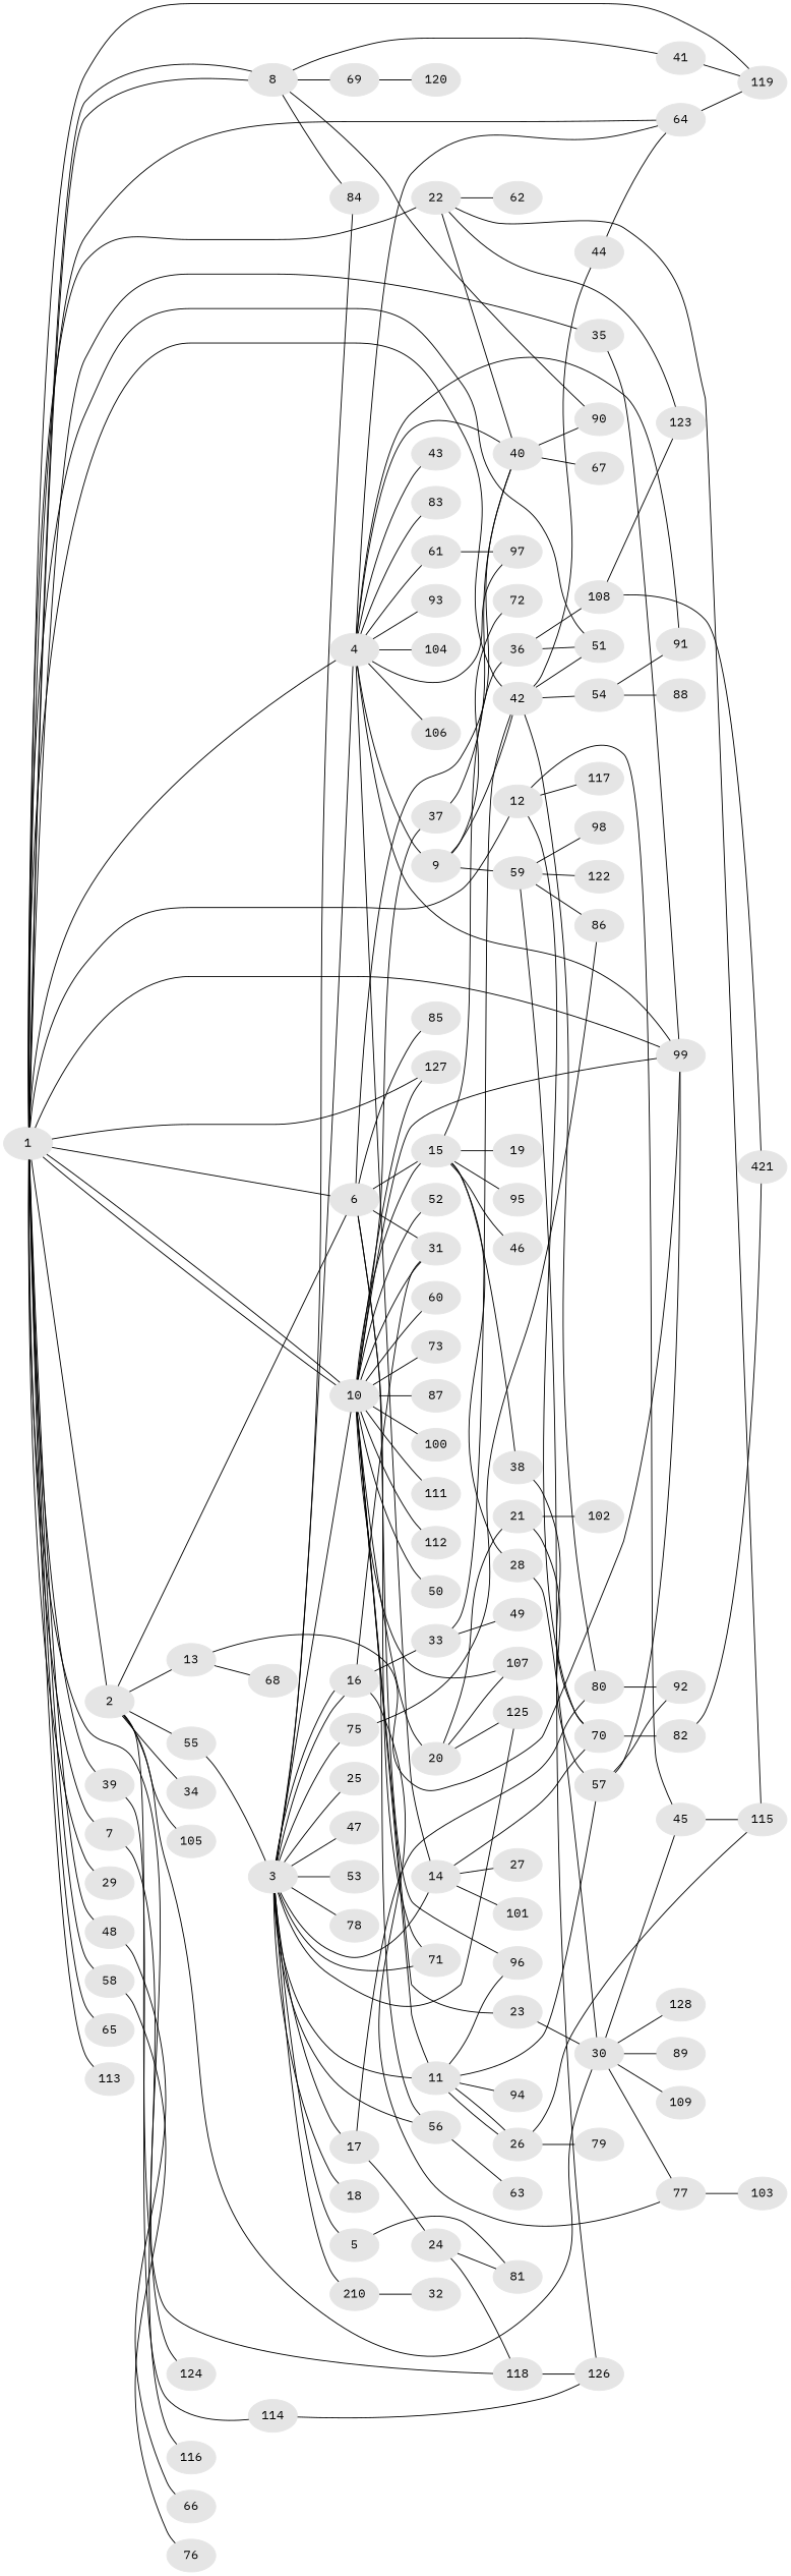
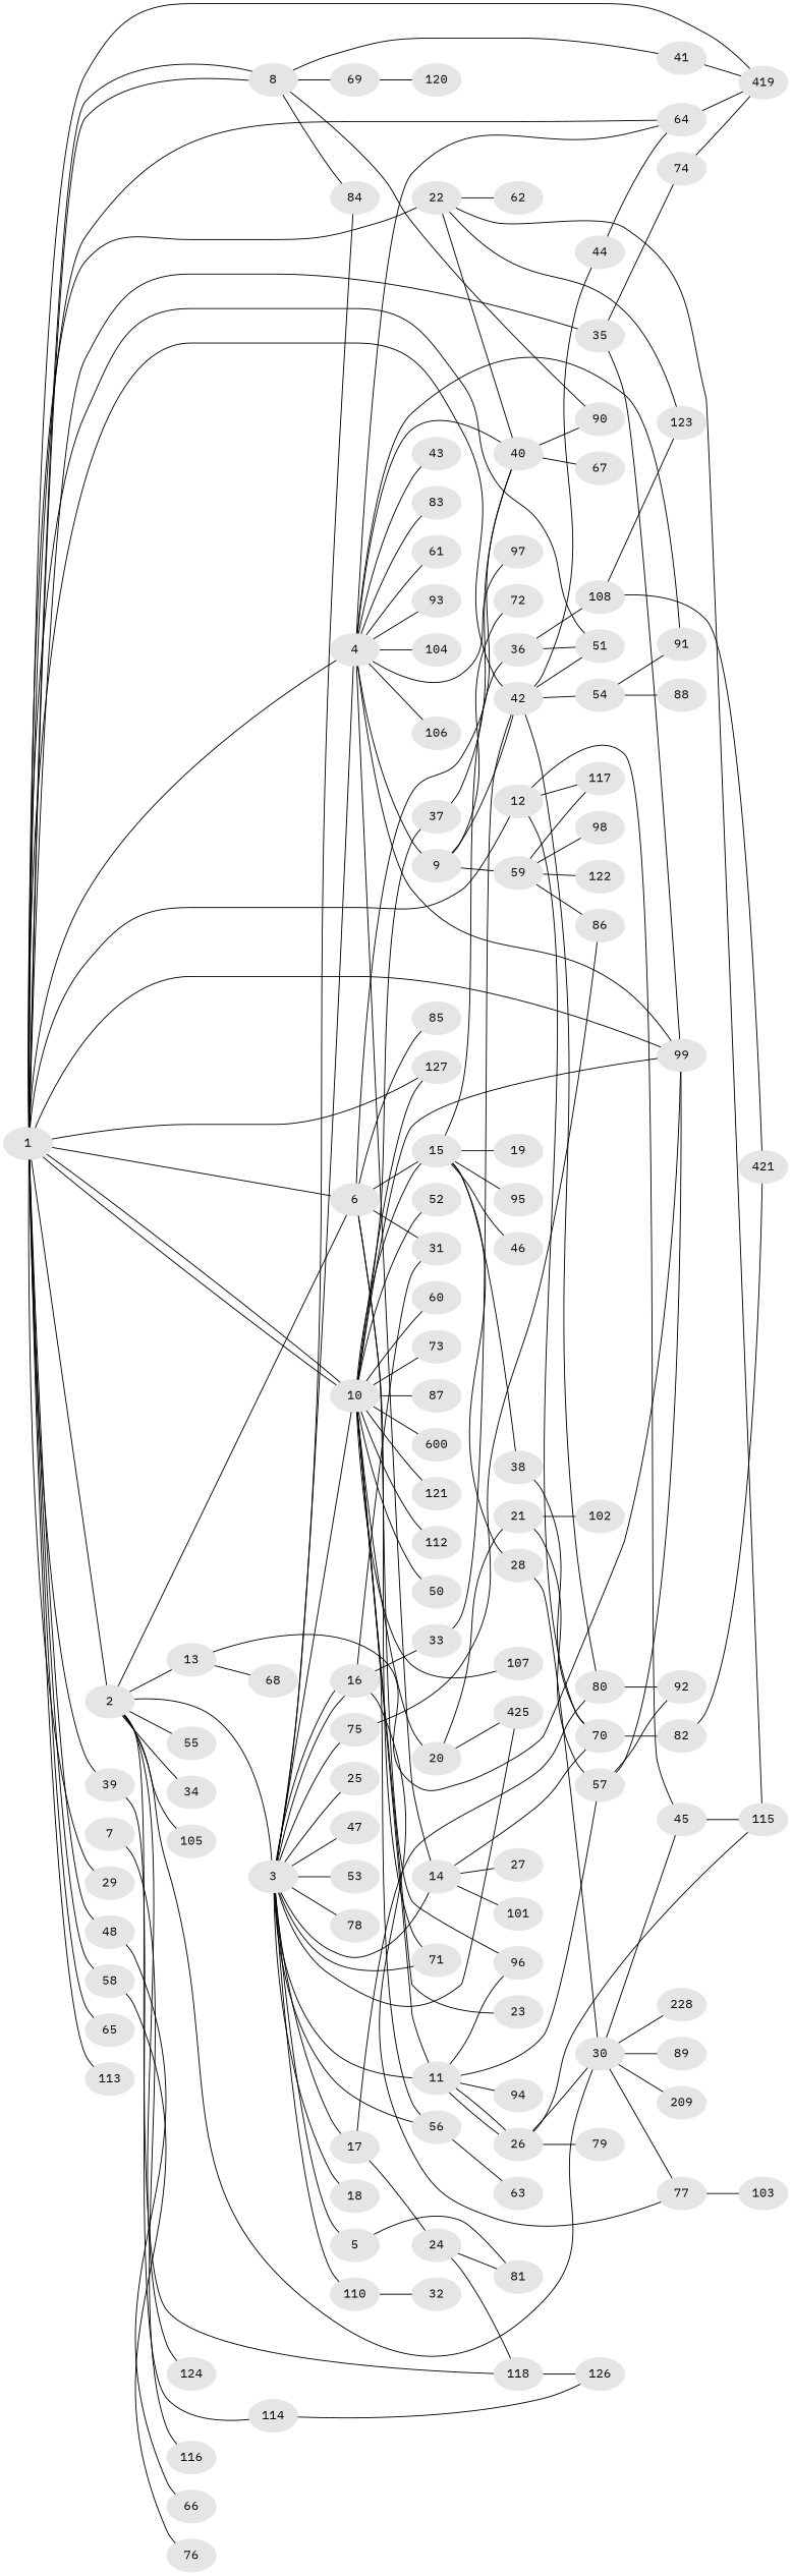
  graph {
    fontname="IBM Plex Mono"
    rankdir=LR
    node [color=gray90 fontname="IBM Plex Mono" style=filled]
    edge [fontname="IBM Plex Mono"]
    1
    2
    4
    6
    7
    8
    10
    12
    22
    29
    35
    39
    42
    48
    51
    58
    64
    65
    99
    113
-   119
+   119 [label=419]
    124
    127
    3
    13
    30
    34
    55
    105
    118
    14
    9
    40
    43
    61
    83
    91
    93
    97
    104
    106
    71
    15
    31
    85
    96
    116
    84
    41
    69
    90
    11
    56
    20
    23
    37
    50
    52
    60
    73
    87
-   100
+   100 [label=600]
    107
-   111
+   111 [label=121]
    112
    45
    70
    117
    62
    115
    123
+   74
    114
    80
    44
    54
    66
    76
    5
    16
    17
    18
    25
    47
    53
    75
    78
-   110 [label=210]
-   125
+   110
+   125 [label=425]
    68
    77
    89
-   109
-   128
+   109 [label=209]
+   128 [label=228]
    126
    81
    26
    57
    94
    27
    101
    33
    24
    63
    86
    32
    59
    72
    67
    19
    28
    36
    38
    46
    95
    120
    98
    122
    21
    79
    92
    82
    108
-   49
    103
    102
    n127 [label=421]
    88
    1 -- 2
    1 -- 4
    1 -- 6
-   1 -- 7
    1 -- 8
    1 -- 8
    1 -- 10
    1 -- 10
    1 -- 12
    1 -- 22
    1 -- 29
    1 -- 35
    1 -- 39
    1 -- 42
    1 -- 48
    1 -- 51
    1 -- 58
    1 -- 64
    1 -- 65
    1 -- 99
    1 -- 113
    1 -- 119
-   1 -- 124
+   2 -- 124
    1 -- 127
    2 -- 6
-   55 -- 3
+   2 -- 3
    2 -- 13
    2 -- 30
    2 -- 34
    2 -- 55
    2 -- 105
    2 -- 118
    4 -- 64
    4 -- 99
    4 -- 14
    4 -- 9
    4 -- 40
    4 -- 43
    4 -- 61
    4 -- 83
    4 -- 91
    4 -- 93
    4 -- 97
    4 -- 104
    4 -- 106
    6 -- 40
    6 -- 71
    6 -- 15
    6 -- 31
    6 -- 85
    6 -- 96
    7 -- 116
    8 -- 84
    8 -- 41
    8 -- 69
    8 -- 90
    10 -- 99
    10 -- 127
    10 -- 15
-   10 -- 31
    10 -- 11
    10 -- 56
    10 -- 20
    10 -- 23
    10 -- 37
    10 -- 50
    10 -- 52
    10 -- 60
    10 -- 73
    10 -- 87
    10 -- 100
    10 -- 107
    10 -- 111
    10 -- 112
    12 -- 45
    12 -- 70
    12 -- 117
    22 -- 40
    22 -- 62
    22 -- 115
    22 -- 123
    35 -- 99
+   35 -- 74
    39 -- 114
    42 -- 51
    42 -- 80
    42 -- 44
    42 -- 54
    48 -- 66
    58 -- 76
    64 -- 119
    3 -- 4
    3 -- 10
    3 -- 14
    3 -- 71
    3 -- 84
    3 -- 11
    3 -- 56
    3 -- 5
    3 -- 16
    3 -- 16
    3 -- 17
    3 -- 18
    3 -- 25
    3 -- 47
    3 -- 53
    3 -- 75
    3 -- 78
    3 -- 110
    3 -- 125
    13 -- 99
    13 -- 68
    30 -- 45
    30 -- 77
    30 -- 89
    30 -- 109
    30 -- 128
    118 -- 126
    14 -- 70
    14 -- 27
    14 -- 101
    9 -- 42
    9 -- 59
    9 -- 72
    40 -- 90
    40 -- 67
-   61 -- 97
    15 -- 19
    15 -- 28
    15 -- 36
    15 -- 38
    15 -- 46
    15 -- 95
    41 -- 119
    69 -- 120
    11 -- 96
    11 -- 26
    11 -- 26
    11 -- 57
    11 -- 94
    56 -- 63
-   20 -- 107
    20 -- 125
    20 -- 21
-   23 -- 30
+   26 -- 30
    37 -- 40
    45 -- 115
    70 -- 82
+   74 -- 119
    114 -- 126
    80 -- 92
    44 -- 64
    54 -- 91
    54 -- 88
    5 -- 81
    16 -- 31
    16 -- 77
    16 -- 33
    17 -- 80
    17 -- 24
    75 -- 86
    110 -- 32
    77 -- 103
    26 -- 115
    26 -- 79
    57 -- 99
    57 -- 92
    33 -- 42
-   33 -- 49
    24 -- 118
    24 -- 81
-   59 -- 126
+   59 -- 117
    59 -- 86
    59 -- 98
    59 -- 122
    28 -- 30
    36 -- 51
    36 -- 108
    38 -- 70
    21 -- 57
    21 -- 102
    82 -- n127
    108 -- 123
    108 -- n127
  }
